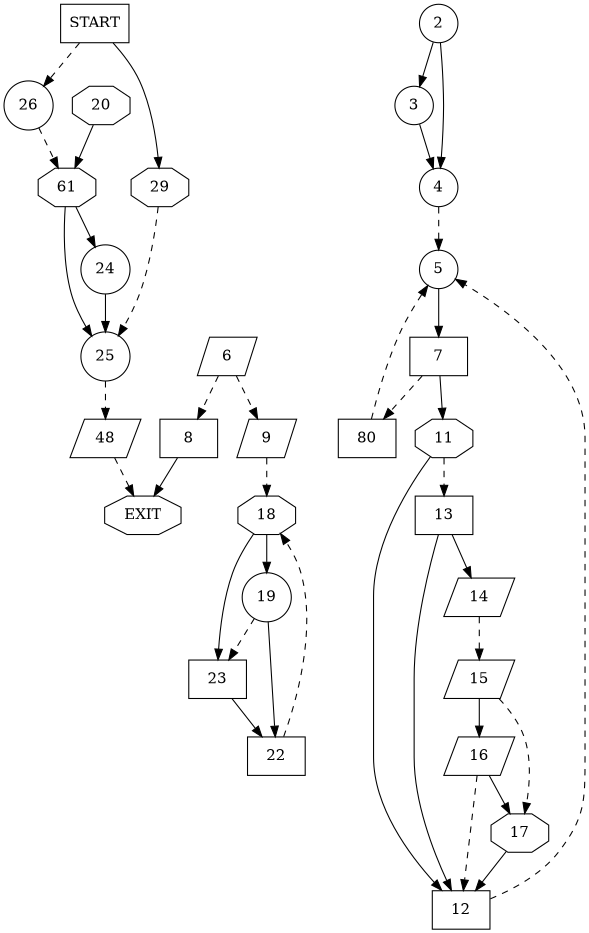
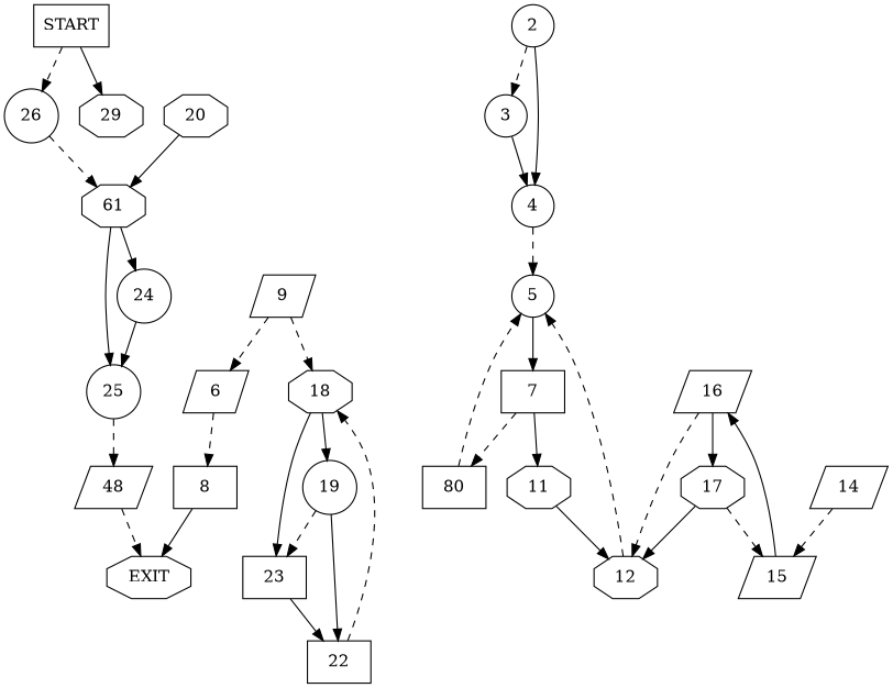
  digraph {
    node [shape=box]
    edge [style=solid]
    n1 [label=START]
    26 [shape=circle]
    29 [shape=octagon]
    n4 [label=61 shape=octagon]
    25 [shape=circle]
    n6 [label=EXIT shape=octagon]
    2 [shape=circle]
    3 [shape=circle]
    4 [shape=circle]
    5 [shape=circle]
    7
    6 [shape=parallelogram]
    8
    9 [shape=parallelogram]
    n15 [label=80]
    11 [shape=octagon]
    18 [shape=octagon]
-   12
-   13
+   12 [shape=octagon]
    19 [shape=circle]
    23
    14 [shape=parallelogram]
    15 [shape=parallelogram]
    16 [shape=parallelogram]
    17 [shape=octagon]
    22
    20 [shape=octagon]
    24 [shape=circle]
    n29 [label=48 shape=parallelogram]
    n1 -> 26 [style=dashed]
    n1 -> 29
    26 -> n4 [style=dashed]
-   29 -> 25 [style=dashed]
    n4 -> 25
    n4 -> 24
    25 -> n29 [style=dashed]
-   2 -> 3
+   2 -> 3 [style=dashed]
    2 -> 4
    3 -> 4
    4 -> 5 [style=dashed]
    5 -> 7
    7 -> n15 [style=dashed]
    7 -> 11
    6 -> 8 [style=dashed]
-   6 -> 9 [style=dashed]
+   9 -> 6 [style=dashed]
    8 -> n6
    9 -> 18 [style=dashed]
    n15 -> 5 [style=dashed]
    11 -> 12
-   11 -> 13 [style=dashed]
    18 -> 19
    18 -> 23
    12 -> 5 [style=dashed]
-   13 -> 12
-   13 -> 14
    19 -> 23 [style=dashed]
    19 -> 22
    23 -> 22
    14 -> 15 [style=dashed]
    15 -> 16
-   15 -> 17 [style=dashed]
+   17 -> 15 [style=dashed]
    16 -> 12 [style=dashed]
    16 -> 17
    17 -> 12
    22 -> 18 [style=dashed]
    20 -> n4
    24 -> 25
    n29 -> n6 [style=dashed]
  }
